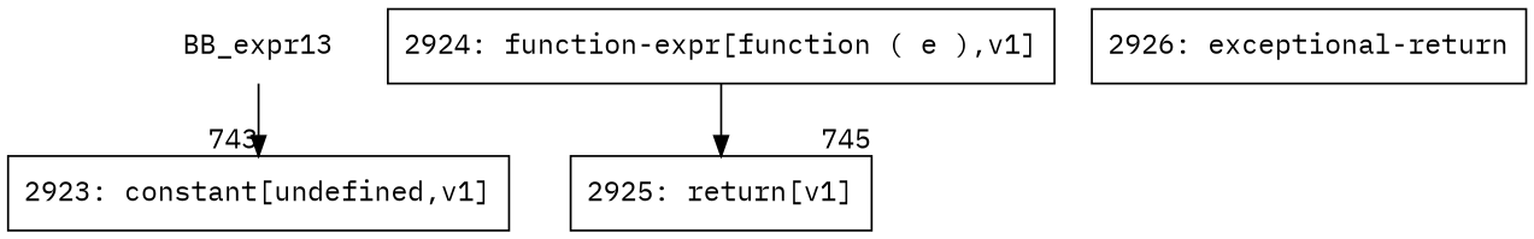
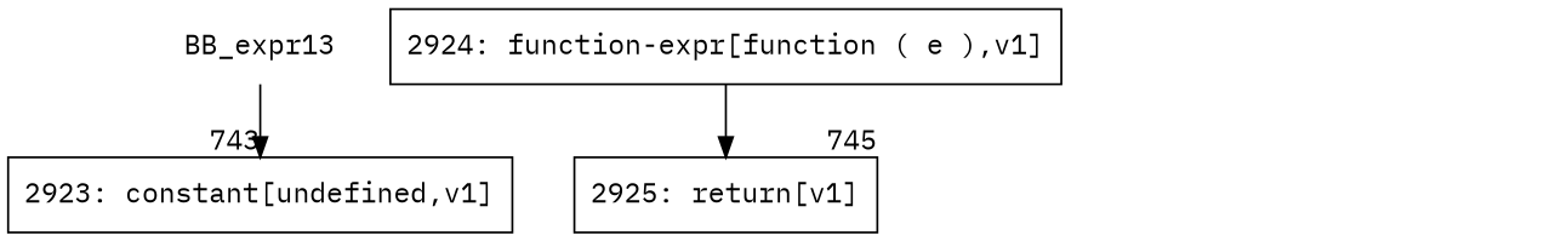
  digraph {
    fontname="IBM Plex Mono"
    rankdir=TD
    node [fontname="IBM Plex Mono" shape=record]
    edge [fontname="IBM Plex Mono" headport=n tailport=s]
    n1 [label=BB_expr13 shape=none]
    n2 [label="{2923: constant[undefined,v1]}"]
    n3 [label="{2924: function-expr[function ( e ),v1]}"]
    n4 [label="{2925: return[v1]}"]
-   n5 [label="{2926: exceptional-return}"]
    n1 -> n2 [headlabel="    743"]
    n3 -> n4 [headlabel="      745"]
  }
